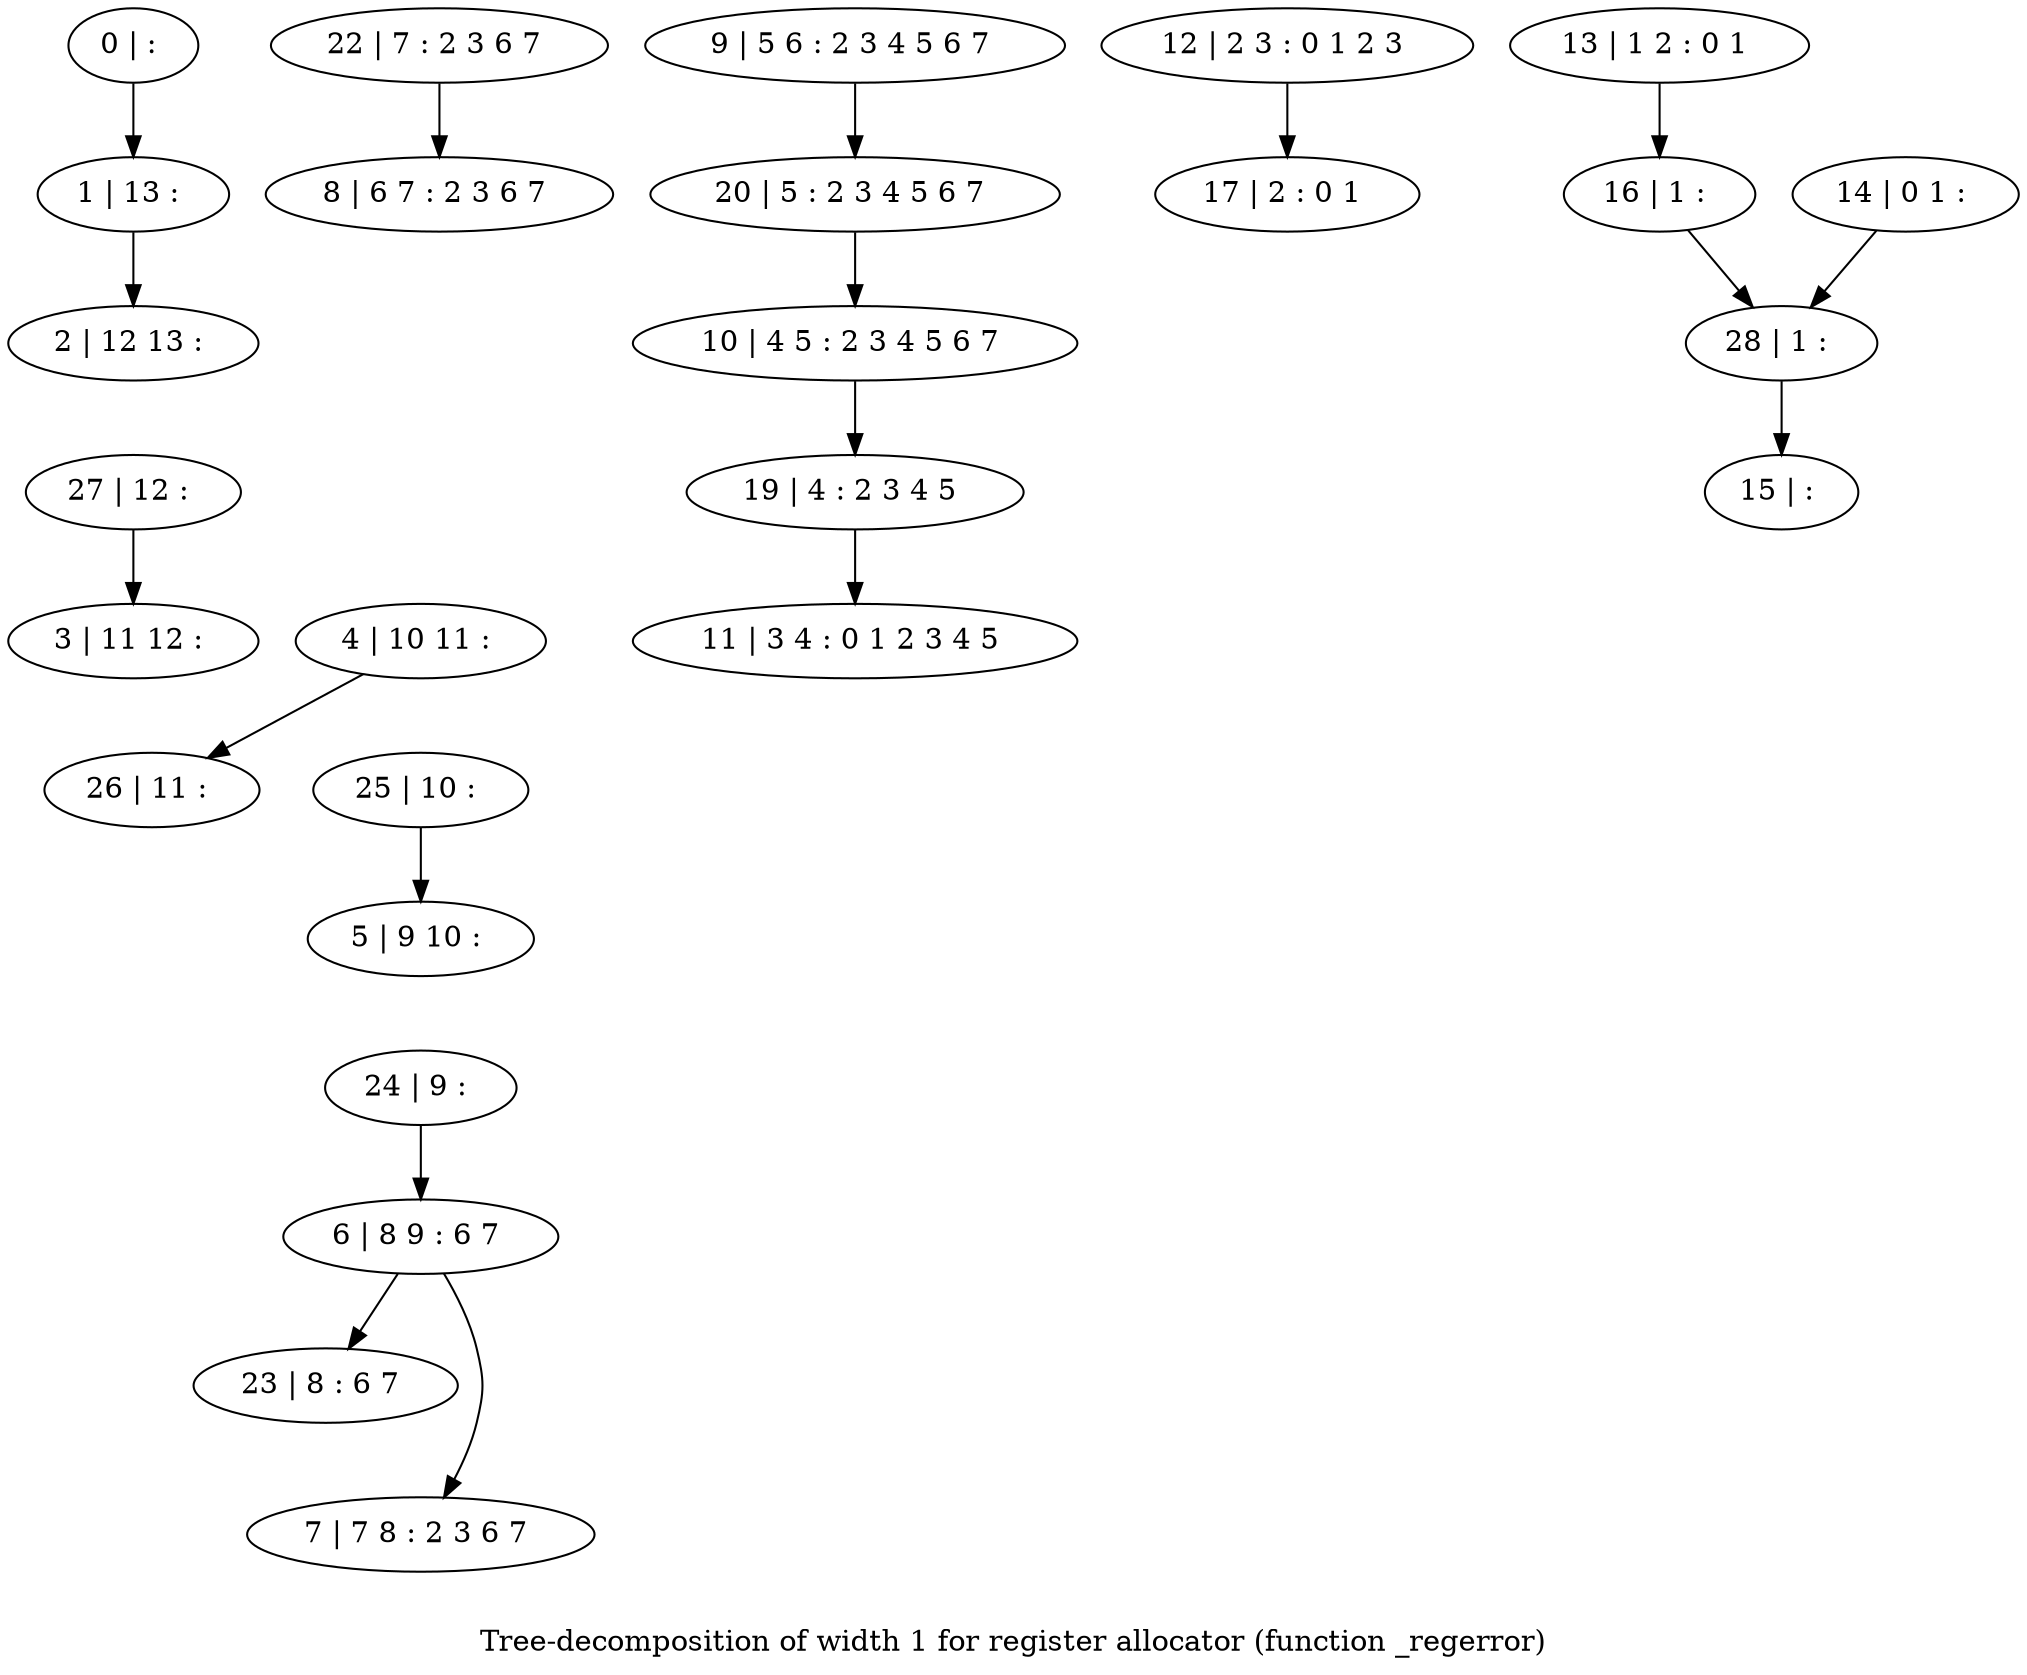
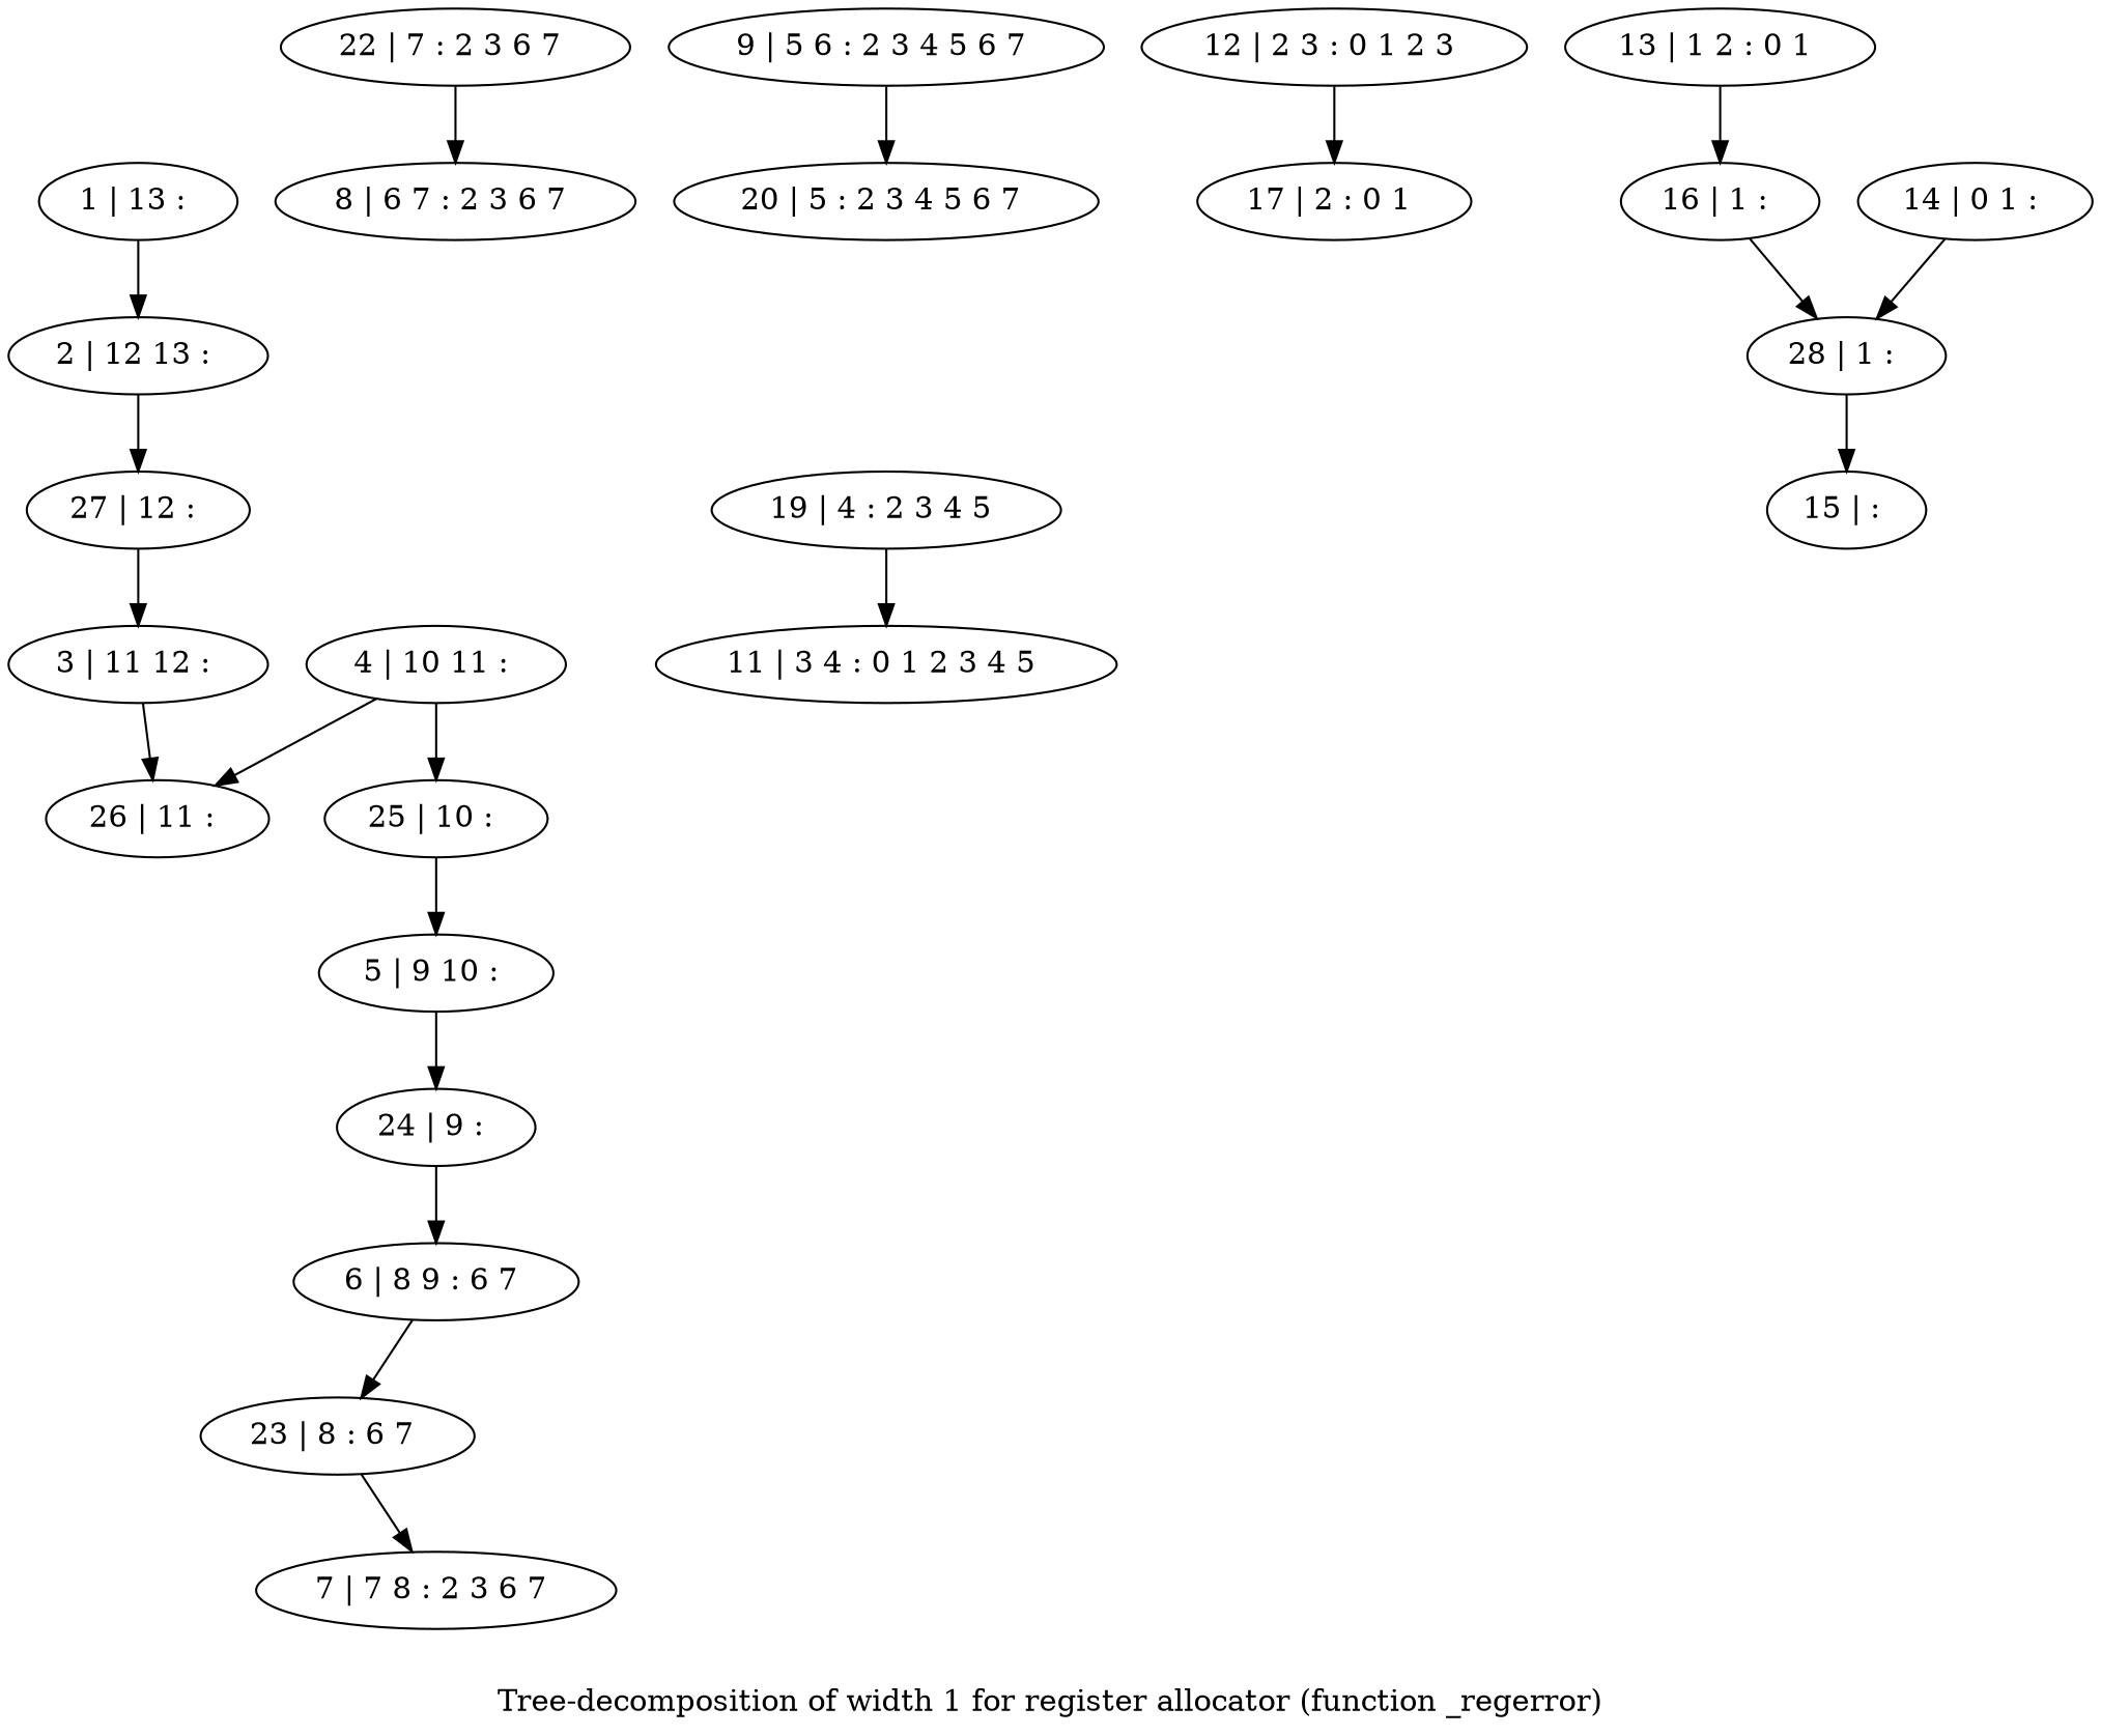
  digraph {
    label="Tree-decomposition of width 1 for register allocator (function _regerror)"
-   n1 [label="0 | : "]
    n2 [label="1 | 13 : "]
    n3 [label="2 | 12 13 : "]
    n4 [label="27 | 12 : "]
    n5 [label="3 | 11 12 : "]
    n6 [label="26 | 11 : "]
    n7 [label="4 | 10 11 : "]
    n8 [label="25 | 10 : "]
    n9 [label="5 | 9 10 : "]
    n10 [label="24 | 9 : "]
    n11 [label="6 | 8 9 : 6 7 "]
    n12 [label="23 | 8 : 6 7 "]
    n13 [label="7 | 7 8 : 2 3 6 7 "]
    n14 [label="22 | 7 : 2 3 6 7 "]
    n15 [label="8 | 6 7 : 2 3 6 7 "]
    n16 [label="9 | 5 6 : 2 3 4 5 6 7 "]
    n17 [label="20 | 5 : 2 3 4 5 6 7 "]
-   n18 [label="10 | 4 5 : 2 3 4 5 6 7 "]
    n19 [label="19 | 4 : 2 3 4 5 "]
    n20 [label="11 | 3 4 : 0 1 2 3 4 5 "]
    n21 [label="12 | 2 3 : 0 1 2 3 "]
    n22 [label="17 | 2 : 0 1 "]
    n23 [label="13 | 1 2 : 0 1 "]
    n24 [label="16 | 1 : "]
    n25 [label="28 | 1 : "]
    n26 [label="14 | 0 1 : "]
    n27 [label="15 | : "]
-   n1 -> n2
    n2 -> n3
+   n3 -> n4
    n4 -> n5
+   n5 -> n6
    n7 -> n6
+   n7 -> n8
    n8 -> n9
+   n9 -> n10
    n10 -> n11
    n11 -> n12
-   n11 -> n13
+   n12 -> n13
    n14 -> n15
    n16 -> n17
-   n17 -> n18
-   n18 -> n19
    n19 -> n20
    n21 -> n22
    n23 -> n24
    n24 -> n25
    n25 -> n27
    n26 -> n25
  }
